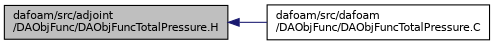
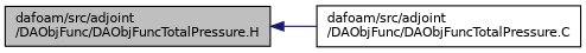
  digraph {
    rankdir=LR
    node [color=black fontname=Helvetica fontsize=10 shape=record]
    n1 [fillcolor=grey75 fontcolor=black height=0.2 label="dafoam/src/adjoint\l/DAObjFunc/DAObjFuncTotalPressure.H" style=filled width=0.4]
-   n2 [height=0.2 label="dafoam/src/dafoam\l/DAObjFunc/DAObjFuncTotalPressure.C" width=0.4]
+   n2 [height=0.2 label="dafoam/src/adjoint\l/DAObjFunc/DAObjFuncTotalPressure.C" width=0.4]
    n1 -> n2 [color=midnightblue dir=back fontname=Helvetica fontsize=10 labelfontname=Helvetica labelfontsize=10 style=solid]
  }
